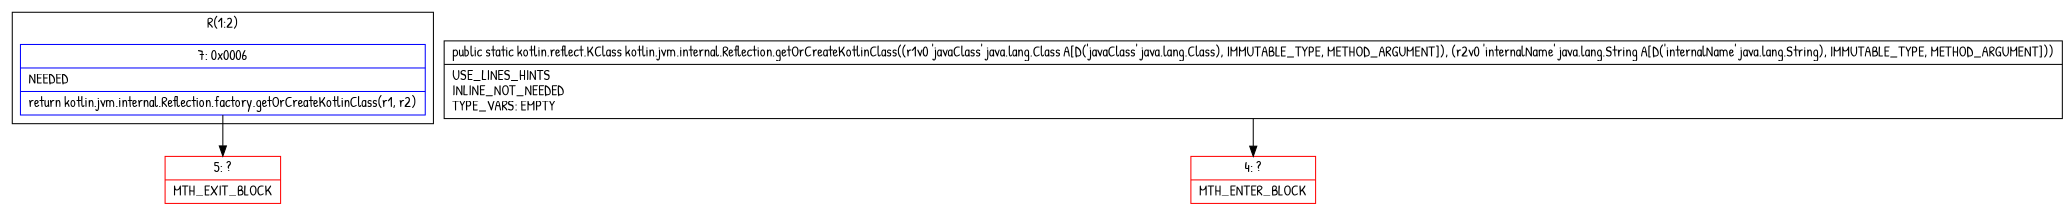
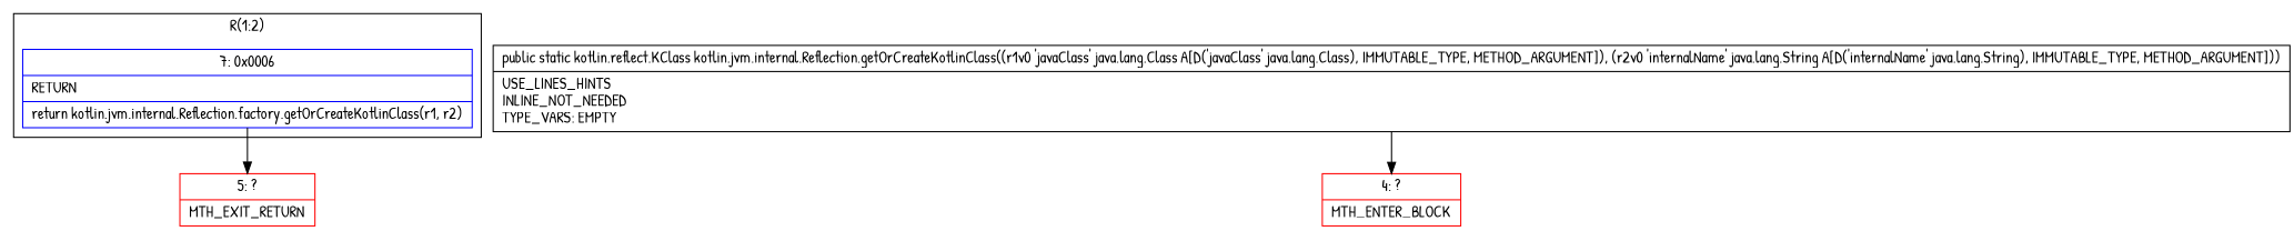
  digraph {
    fontname="Patrick Hand"
    node [color=red fontname="Patrick Hand" shape=record]
    edge [fontname="Patrick Hand"]
-   n1 [color=blue label="{7\:\ 0x0006|NEEDED\l|return kotlin.jvm.internal.Reflection.factory.getOrCreateKotlinClass(r1, r2)\l}"]
-   n2 [label="{5\:\ ?|MTH_EXIT_BLOCK\l}"]
+   n1 [color=blue label="{7\:\ 0x0006|RETURN\l|return kotlin.jvm.internal.Reflection.factory.getOrCreateKotlinClass(r1, r2)\l}"]
+   n2 [label="{5\:\ ?|MTH_EXIT_RETURN\l}"]
    n3 [label="{4\:\ ?|MTH_ENTER_BLOCK\l}"]
    n4 [label="{public static kotlin.reflect.KClass kotlin.jvm.internal.Reflection.getOrCreateKotlinClass((r1v0 'javaClass' java.lang.Class A[D('javaClass' java.lang.Class), IMMUTABLE_TYPE, METHOD_ARGUMENT]), (r2v0 'internalName' java.lang.String A[D('internalName' java.lang.String), IMMUTABLE_TYPE, METHOD_ARGUMENT]))  | USE_LINES_HINTS\lINLINE_NOT_NEEDED\lTYPE_VARS: EMPTY\l}" color=""]
    subgraph cluster_1 {
      label="R(1:2)"
      n1
    }
    n1 -> n2
    n4 -> n3
  }
